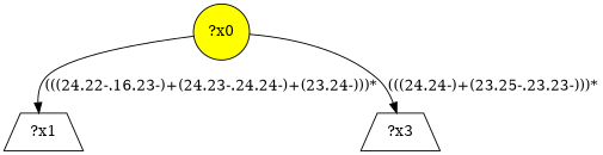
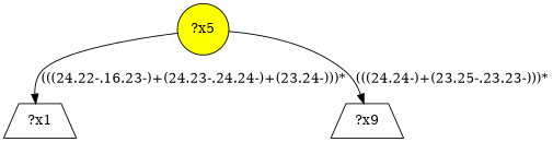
  digraph {
    node [shape=trapezium]
-   n1 [fillcolor=yellow label="?x0" shape=circle style="filled,"]
+   n1 [fillcolor=yellow label="?x5" shape=circle style="filled,"]
    n2 [label="?x1"]
-   n3 [label="?x3"]
+   n3 [label="?x9"]
    n1 -> n2 [label="(((24.22-.16.23-)+(24.23-.24.24-)+(23.24-)))*"]
    n1 -> n3 [label="(((24.24-)+(23.25-.23.23-)))*"]
  }
